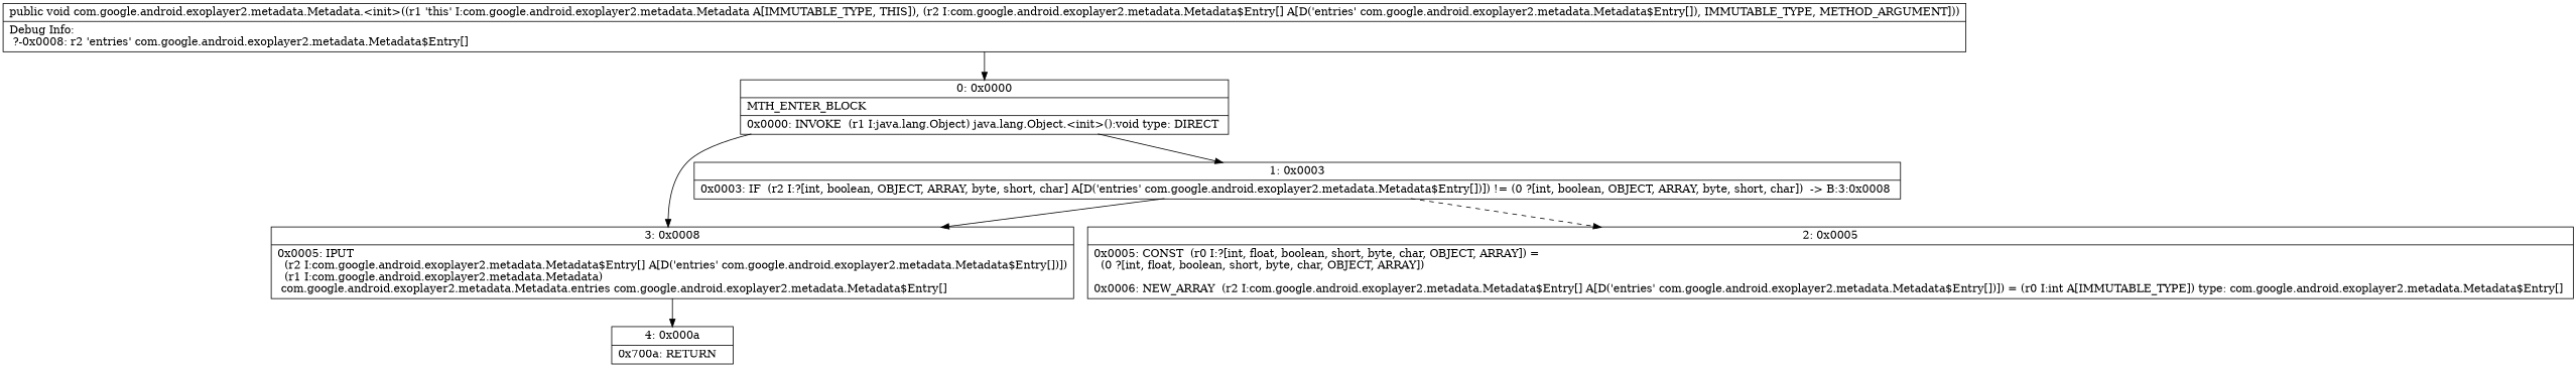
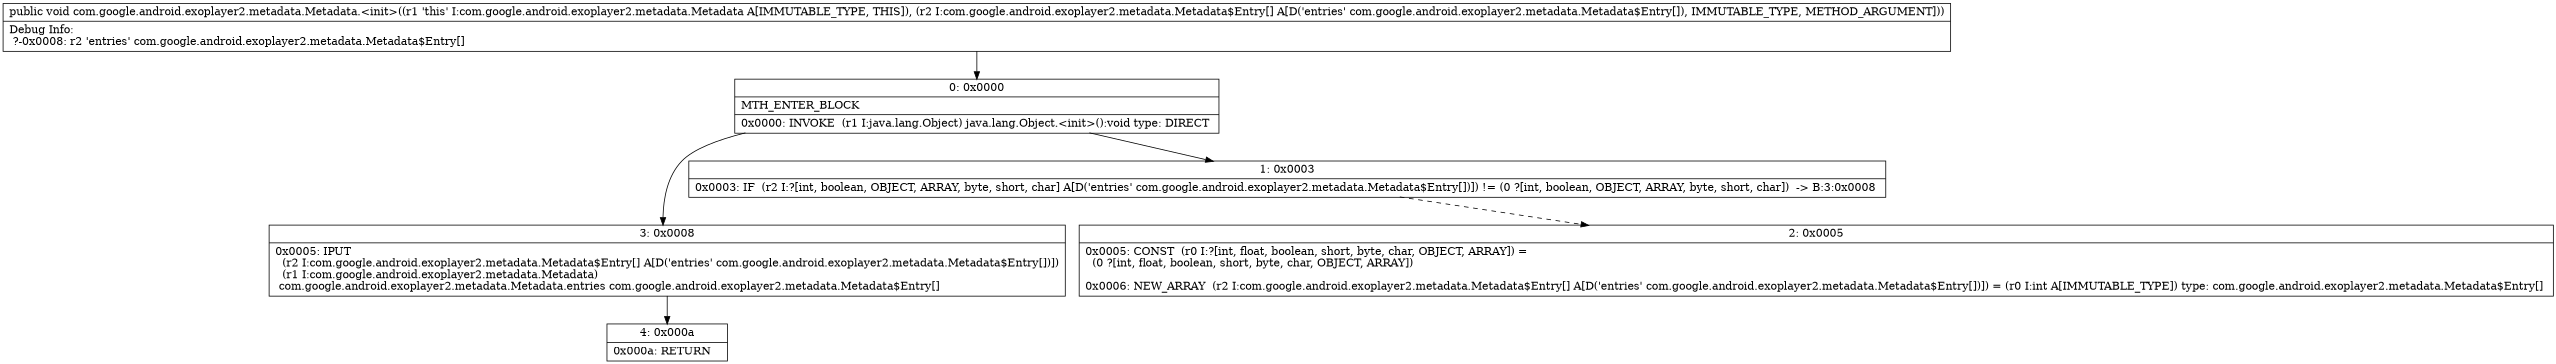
  digraph {
    node [shape=record]
    n1 [label="{0\:\ 0x0000|MTH_ENTER_BLOCK\l|0x0000: INVOKE  (r1 I:java.lang.Object) java.lang.Object.\<init\>():void type: DIRECT \l}"]
    n2 [label="{1\:\ 0x0003|0x0003: IF  (r2 I:?[int, boolean, OBJECT, ARRAY, byte, short, char] A[D('entries' com.google.android.exoplayer2.metadata.Metadata$Entry[])]) != (0 ?[int, boolean, OBJECT, ARRAY, byte, short, char])  \-\> B:3:0x0008 \l}"]
    n3 [label="{3\:\ 0x0008|0x0005: IPUT  \l  (r2 I:com.google.android.exoplayer2.metadata.Metadata$Entry[] A[D('entries' com.google.android.exoplayer2.metadata.Metadata$Entry[])])\l  (r1 I:com.google.android.exoplayer2.metadata.Metadata)\l com.google.android.exoplayer2.metadata.Metadata.entries com.google.android.exoplayer2.metadata.Metadata$Entry[] \l}"]
    n4 [label="{2\:\ 0x0005|0x0005: CONST  (r0 I:?[int, float, boolean, short, byte, char, OBJECT, ARRAY]) = \l  (0 ?[int, float, boolean, short, byte, char, OBJECT, ARRAY])\l \l0x0006: NEW_ARRAY  (r2 I:com.google.android.exoplayer2.metadata.Metadata$Entry[] A[D('entries' com.google.android.exoplayer2.metadata.Metadata$Entry[])]) = (r0 I:int A[IMMUTABLE_TYPE]) type: com.google.android.exoplayer2.metadata.Metadata$Entry[] \l}"]
-   n5 [label="{4\:\ 0x000a|0x700a: RETURN   \l}"]
+   n5 [label="{4\:\ 0x000a|0x000a: RETURN   \l}"]
    n6 [label="{public void com.google.android.exoplayer2.metadata.Metadata.\<init\>((r1 'this' I:com.google.android.exoplayer2.metadata.Metadata A[IMMUTABLE_TYPE, THIS]), (r2 I:com.google.android.exoplayer2.metadata.Metadata$Entry[] A[D('entries' com.google.android.exoplayer2.metadata.Metadata$Entry[]), IMMUTABLE_TYPE, METHOD_ARGUMENT]))  | Debug Info:\l  ?\-0x0008: r2 'entries' com.google.android.exoplayer2.metadata.Metadata$Entry[]\l}"]
    n1 -> n2
    n1 -> n3
-   n2 -> n3
    n2 -> n4 [style=dashed]
    n3 -> n5
    n6 -> n1
  }
